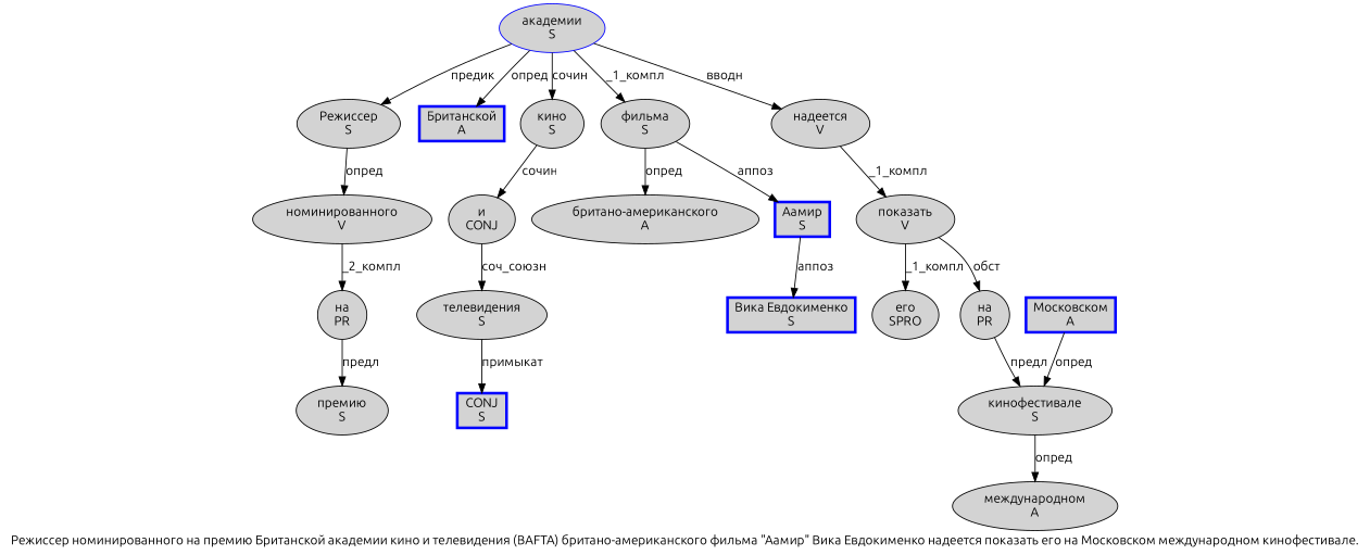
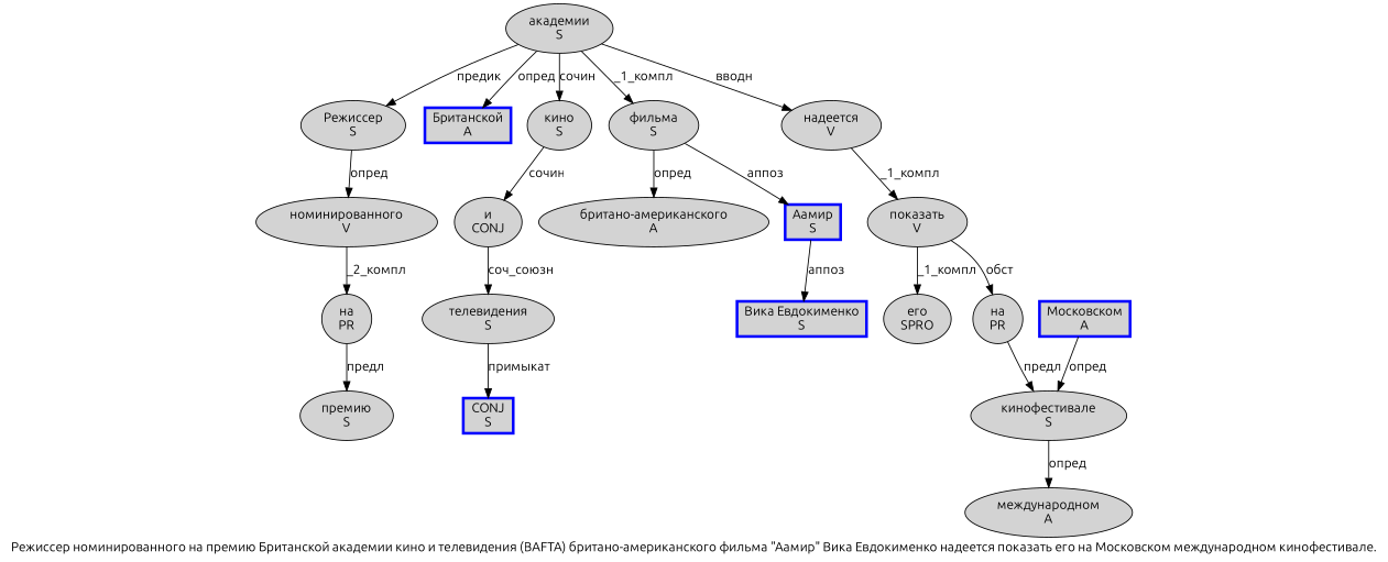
  digraph {
    fontname=Ubuntu
    label="Режиссер номинированного на премию Британской академии кино и телевидения (BAFTA) британо-американского фильма \"Аамир\" Вика Евдокименко надеется показать его на Московском международном кинофестивале."
    node [fillcolor=lightgray fontname=Ubuntu penwidth=1 shape=ellipse style=filled]
    edge [fontname=Ubuntu]
    n1 [label="Режиссер\nS"]
    n2 [label="номинированного\nV"]
    n3 [label="на\nPR"]
    n4 [label="премию\nS"]
    n5 [color=blue label="Британской\nA" penwidth=3 shape=box]
-   n6 [label="академии\nS" color=blue]
+   n6 [label="академии\nS"]
    n7 [label="кино\nS"]
    n8 [label="фильма\nS"]
    n9 [label="надеется\nV"]
    n10 [label="и\nCONJ"]
    n11 [label="британо-американского\nA"]
    n12 [color=blue label="Аамир\nS" penwidth=3 shape=box]
    n13 [label="показать\nV"]
    n14 [label="телевидения\nS"]
    n15 [color=blue label="CONJ\nS" penwidth=3 shape=box]
    n16 [color=blue label="Вика Евдокименко\nS" penwidth=3 shape=box]
    n17 [label="его\nSPRO"]
    n18 [label="на\nPR"]
    n19 [label="кинофестивале\nS"]
    n20 [label="международном\nA"]
    n21 [color=blue label="Московском\nA" penwidth=3 shape=box]
    n1 -> n2 [label="опред"]
    n2 -> n3 [label="_2_компл"]
    n3 -> n4 [label="предл"]
    n6 -> n1 [label="предик"]
    n6 -> n5 [label="опред"]
    n6 -> n7 [label="сочин"]
    n6 -> n8 [label="_1_компл"]
    n6 -> n9 [label="вводн"]
    n7 -> n10 [label="сочин"]
    n8 -> n11 [label="опред"]
    n8 -> n12 [label="аппоз"]
    n9 -> n13 [label="_1_компл"]
    n10 -> n14 [label="соч_союзн"]
    n12 -> n16 [label="аппоз"]
    n13 -> n17 [label="_1_компл"]
    n13 -> n18 [label="обст"]
    n14 -> n15 [label="примыкат"]
    n18 -> n19 [label="предл"]
    n19 -> n20 [label="опред"]
    n21 -> n19 [label="опред"]
  }
